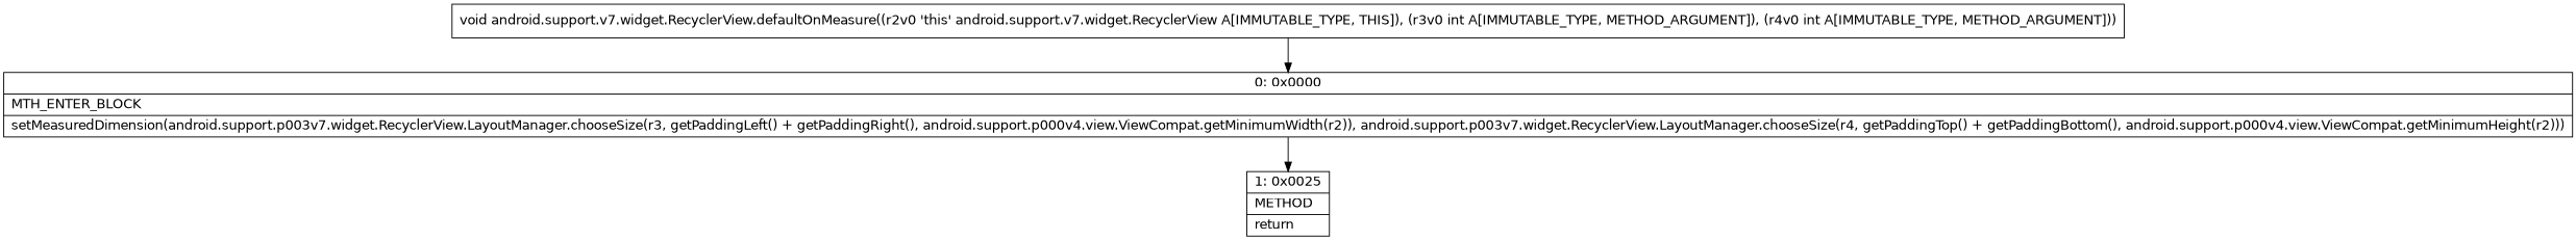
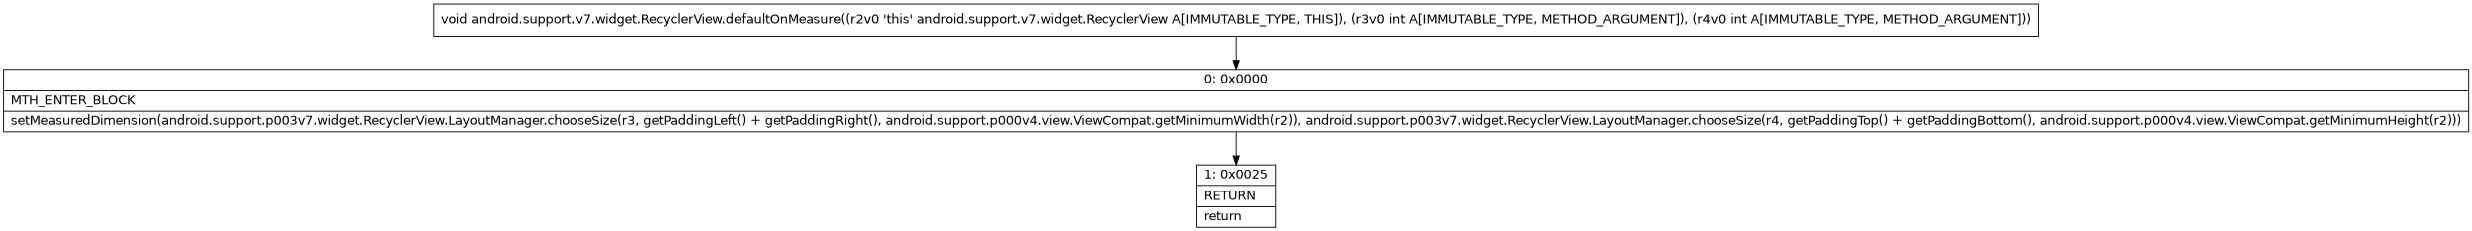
  digraph {
    fontname="DejaVu Sans"
    node [shape=record fontname="DejaVu Sans"]
    edge [fontname="DejaVu Sans"]
    n1 [label="{0\:\ 0x0000|MTH_ENTER_BLOCK\l|setMeasuredDimension(android.support.p003v7.widget.RecyclerView.LayoutManager.chooseSize(r3, getPaddingLeft() + getPaddingRight(), android.support.p000v4.view.ViewCompat.getMinimumWidth(r2)), android.support.p003v7.widget.RecyclerView.LayoutManager.chooseSize(r4, getPaddingTop() + getPaddingBottom(), android.support.p000v4.view.ViewCompat.getMinimumHeight(r2)))\l}"]
-   n2 [label="{1\:\ 0x0025|METHOD\l|return\l}"]
+   n2 [label="{1\:\ 0x0025|RETURN\l|return\l}"]
    n3 [label="{void android.support.v7.widget.RecyclerView.defaultOnMeasure((r2v0 'this' android.support.v7.widget.RecyclerView A[IMMUTABLE_TYPE, THIS]), (r3v0 int A[IMMUTABLE_TYPE, METHOD_ARGUMENT]), (r4v0 int A[IMMUTABLE_TYPE, METHOD_ARGUMENT])) }"]
    n1 -> n2
    n3 -> n1
  }
